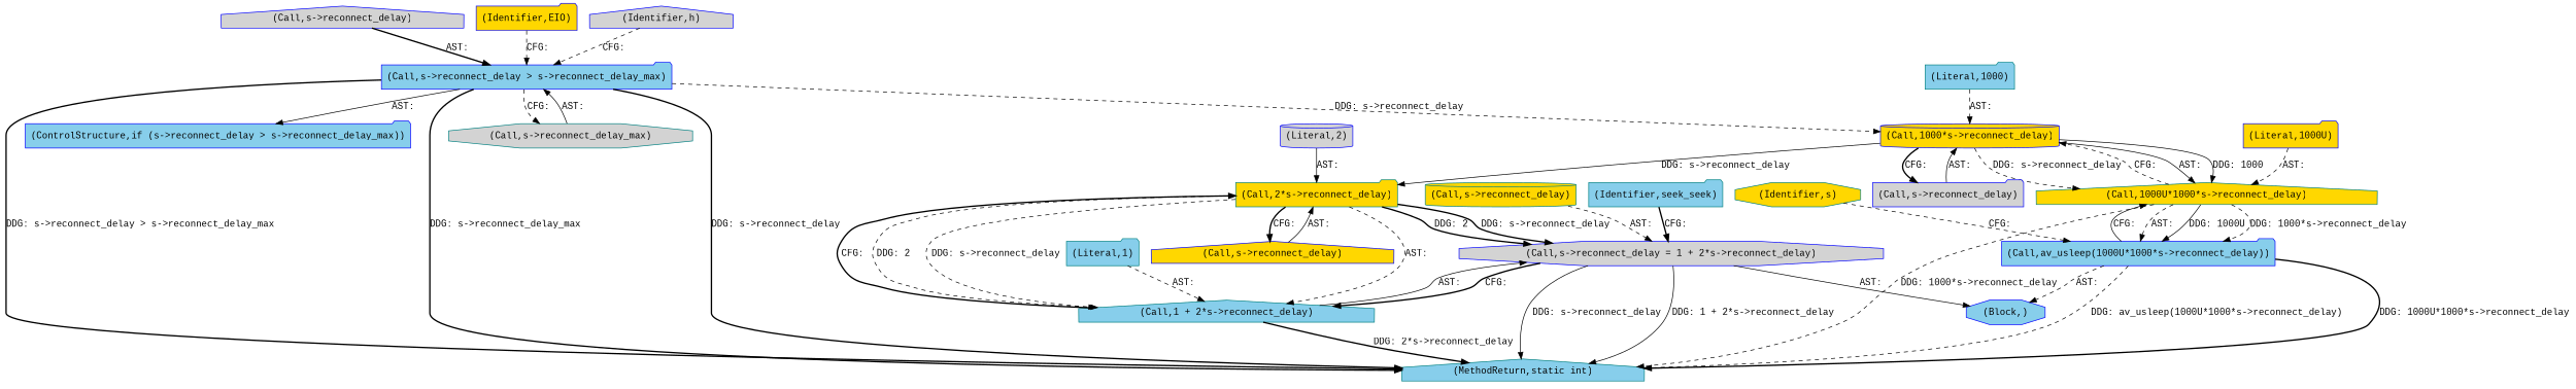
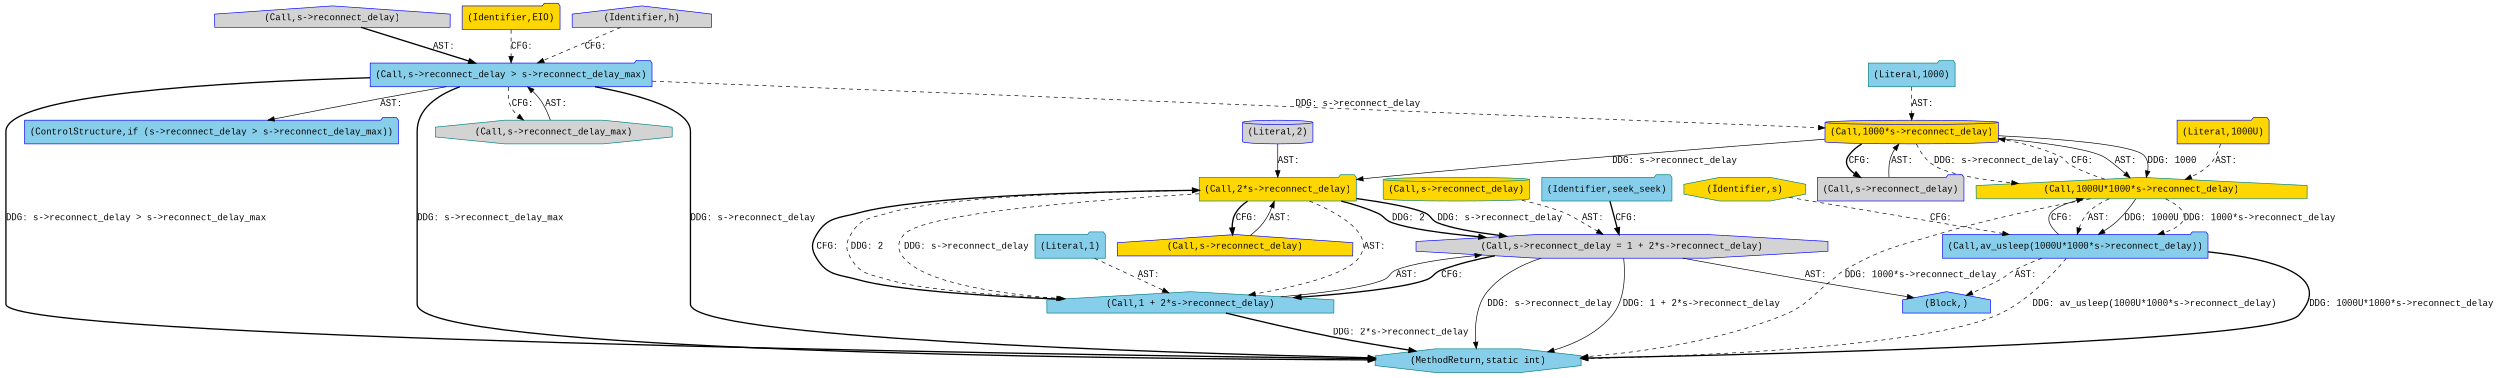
  digraph {
    fontname="Liberation Mono"
    node [color=blue fillcolor=skyblue fontname="Liberation Mono" shape=folder style=filled]
    edge [fontname="Liberation Mono" style=dashed]
    n1 [fillcolor=gold label="(Call,1000*s->reconnect_delay)" shape=cylinder]
    n2 [color=teal fillcolor=gold label="(Call,1000U*1000*s->reconnect_delay)" shape=house]
    n3 [color=teal fillcolor=gold label="(Call,2*s->reconnect_delay)"]
    n4 [fillcolor=lightgrey label="(Call,s->reconnect_delay)"]
-   n5 [color=teal label="(MethodReturn,static int)" shape=house]
+   n5 [color=teal label="(MethodReturn,static int)" shape=octagon]
    n6 [label="(Call,av_usleep(1000U*1000*s->reconnect_delay))"]
    n7 [fillcolor=lightgrey label="(Call,s->reconnect_delay = 1 + 2*s->reconnect_delay)" shape=octagon]
    n8 [color=teal label="(Call,1 + 2*s->reconnect_delay)" shape=house]
    n9 [fillcolor=gold label="(Call,s->reconnect_delay)" shape=house]
    n10 [label="(Call,s->reconnect_delay > s->reconnect_delay_max)"]
    n11 [label="(ControlStructure,if (s->reconnect_delay > s->reconnect_delay_max))"]
    n12 [color=teal fillcolor=lightgrey label="(Call,s->reconnect_delay_max)" shape=octagon]
-   n13 [label="(Block,)" shape=octagon]
+   n13 [label="(Block,)" shape=house]
    n14 [color=teal label="(Literal,1)"]
    n15 [fillcolor=lightgrey label="(Call,s->reconnect_delay)" shape=house]
    n16 [fillcolor=gold label="(Identifier,EIO)"]
    n17 [fillcolor=lightgrey label="(Identifier,h)" shape=house]
    n18 [color=teal fillcolor=gold label="(Identifier,s)" shape=octagon]
    n19 [color=teal label="(Literal,1000)"]
    n20 [fillcolor=lightgrey label="(Literal,2)" shape=cylinder]
    n21 [color=teal label="(Identifier,seek_seek)"]
    n22 [fillcolor=gold label="(Literal,1000U)"]
    n23 [color=teal fillcolor=gold label="(Call,s->reconnect_delay)" shape=cylinder]
    n1 -> n2 [label="AST: " style=solid]
    n1 -> n2 [label="DDG: 1000" style=solid]
    n1 -> n2 [label="DDG: s->reconnect_delay"]
    n1 -> n3 [label="DDG: s->reconnect_delay" style=solid]
    n1 -> n4 [label="CFG: " style=bold]
    n2 -> n1 [label="CFG: "]
    n2 -> n5 [label="DDG: 1000*s->reconnect_delay"]
    n2 -> n6 [label="AST: "]
    n2 -> n6 [label="DDG: 1000U" style=solid]
    n2 -> n6 [label="DDG: 1000*s->reconnect_delay"]
    n3 -> n7 [label="DDG: 2" style=bold]
    n3 -> n7 [label="DDG: s->reconnect_delay" style=bold]
    n3 -> n8 [label="AST: "]
    n3 -> n8 [label="DDG: 2"]
    n3 -> n8 [label="DDG: s->reconnect_delay"]
    n3 -> n9 [label="CFG: " style=bold]
    n4 -> n1 [label="AST: " style=solid]
    n6 -> n2 [label="CFG: " style=solid]
    n6 -> n5 [label="DDG: 1000U*1000*s->reconnect_delay" style=bold]
    n6 -> n5 [label="DDG: av_usleep(1000U*1000*s->reconnect_delay)"]
    n6 -> n13 [label="AST: "]
    n7 -> n5 [label="DDG: s->reconnect_delay" style=solid]
    n7 -> n5 [label="DDG: 1 + 2*s->reconnect_delay" style=solid]
    n7 -> n8 [label="CFG: " style=bold]
    n7 -> n13 [label="AST: " style=solid]
    n8 -> n3 [label="CFG: " style=bold]
    n8 -> n5 [label="DDG: 2*s->reconnect_delay" style=bold]
    n8 -> n7 [label="AST: " style=solid]
    n9 -> n3 [label="AST: " style=solid]
    n10 -> n1 [label="DDG: s->reconnect_delay"]
    n10 -> n5 [label="DDG: s->reconnect_delay_max" style=bold]
    n10 -> n5 [label="DDG: s->reconnect_delay" style=bold]
    n10 -> n5 [label="DDG: s->reconnect_delay > s->reconnect_delay_max" style=bold]
    n10 -> n11 [label="AST: " style=solid]
    n10 -> n12 [label="CFG: "]
    n12 -> n10 [label="AST: " style=solid]
    n14 -> n8 [label="AST: "]
    n15 -> n10 [label="AST: " style=bold]
    n16 -> n10 [label="CFG: "]
    n17 -> n10 [label="CFG: "]
    n18 -> n6 [label="CFG: "]
    n19 -> n1 [label="AST: "]
    n20 -> n3 [label="AST: " style=solid]
    n21 -> n7 [label="CFG: " style=bold]
    n22 -> n2 [label="AST: "]
    n23 -> n7 [label="AST: "]
  }
